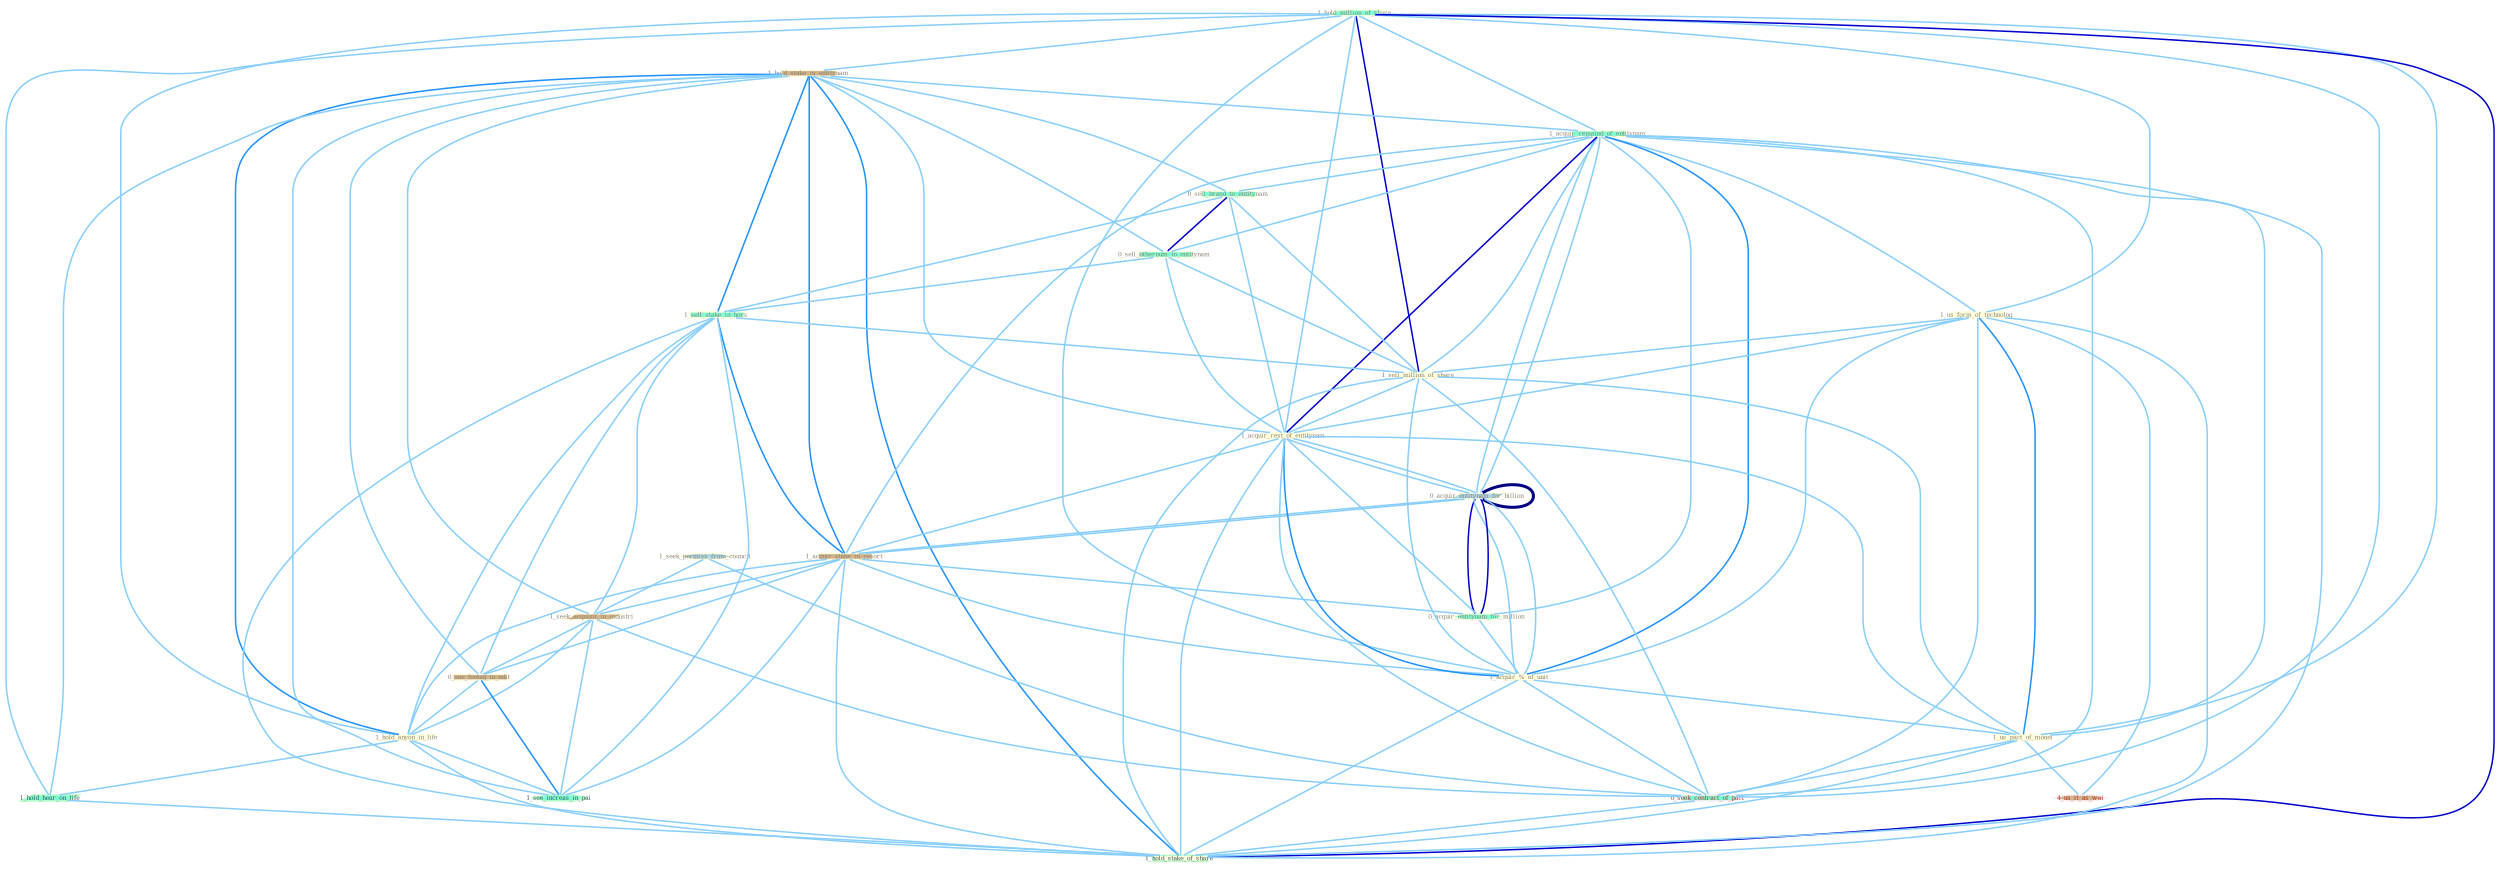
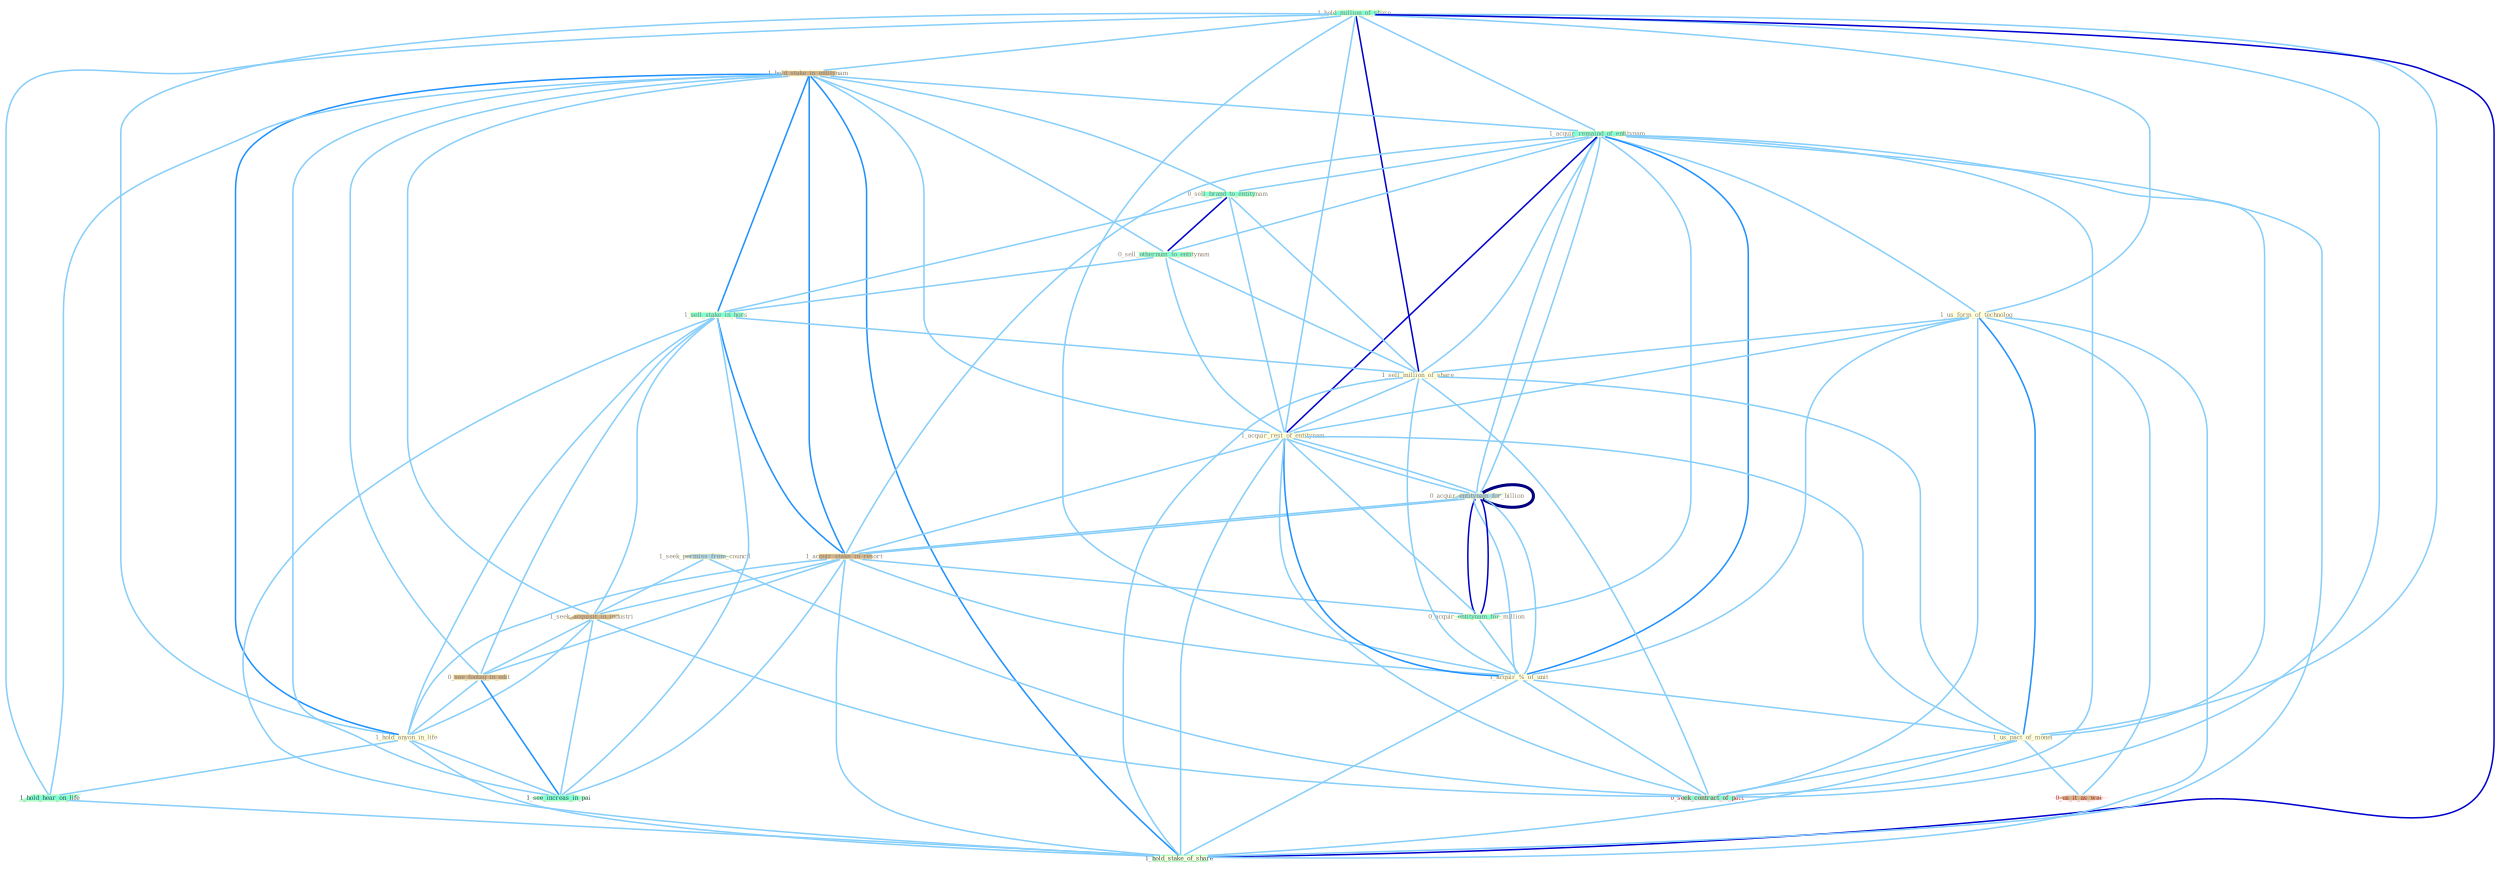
  graph {
    node [color="#ffffe0" fillcolor=aquamarine fixedsize=true fontcolor="#8b7d6b" fontsize=4 shape=box style=filled]
    edge [color="#87cefa" w=1]
    "1_hold_million_of_share " [height=.06 shape=parallelogram width=.5]
    "1_hold_stake_in_entitynam " [fillcolor=tan height=.06 width=.5]
    "1_acquir_remaind_of_entitynam " [height=.06 width=.5]
    "0_sell_brand_to_entitynam " [height=.06 width=.5]
    "1_seek_permiss_from_council " [fillcolor=lightblue height=.06 shape=hexagon width=.5]
    "0_acquir_entitynam_for_billion " [fillcolor=lightblue height=.06 shape=parallelogram width=.5]
    "1_acquir_stake_in_resort " [fillcolor=tan height=.06 width=.5]
    "0_sell_othernum_to_entitynam " [height=.06 width=.5]
    "1_seek_acquisit_in_industri " [fillcolor=tan height=.06 shape=parallelogram width=.5]
    "1_sell_stake_in_hors " [height=.06 width=.5]
    "0_see_footag_in_edit " [fillcolor=tan height=.06 width=.5]
    "1_us_form_of_technolog " [fillcolor=lightyellow height=.06 width=.5]
    "0_acquir_entitynam_for_million " [height=.06 shape=hexagon width=.5]
    "1_acquir_%_of_unit " [fillcolor=lightyellow height=.06 shape=hexagon width=.5]
    n15 [fillcolor=lightyellow height=.06 label="1_us_pact_of_monei" width=.5]
    "1_sell_million_of_share " [fillcolor=lightyellow height=.06 shape=hexagon width=.5]
    "1_hold_anyon_in_life " [fillcolor=lightyellow height=.06 shape=parallelogram width=.5]
    "1_acquir_rest_of_entitynam " [fillcolor=lightyellow height=.06 shape=parallelogram width=.5]
    "0_seek_contract_of_pact " [color="#fff0f5" fontcolor="#b22222" height=.06 width=.5]
-   "0_us_it_as_wai " [color="#fff0f5" fillcolor=tan fontcolor="#b22222" height=.06 shape=hexagon width=.5 label="4_us_it_as_wai"]
+   "0_us_it_as_wai " [color="#fff0f5" fillcolor=tan fontcolor="#b22222" height=.06 shape=hexagon width=.5]
    n21 [color="#BDFCC9" fontcolor="#2f4f4f" height=.06 label="1_hold_hear_on_life" shape=parallelogram width=.5]
    "1_hold_stake_of_share " [color="#BDFCC9" fillcolor=lightyellow fontcolor="#2f4f4f" height=.06 width=.5]
    "1_see_increas_in_pai " [color="#BDFCC9" fontcolor="#2f4f4f" height=.06 shape=hexagon width=.5]
    subgraph sub_1 {
      "1_hold_million_of_share "
      "1_hold_stake_in_entitynam "
      "1_acquir_remaind_of_entitynam "
      "0_sell_brand_to_entitynam "
      "1_seek_permiss_from_council "
      "0_acquir_entitynam_for_billion "
      "1_acquir_stake_in_resort "
      "0_sell_othernum_to_entitynam "
      "1_seek_acquisit_in_industri "
      "1_sell_stake_in_hors "
      "0_see_footag_in_edit "
      "1_us_form_of_technolog "
      "0_acquir_entitynam_for_million "
      "1_acquir_%_of_unit "
      n15
      "1_sell_million_of_share "
      "1_hold_anyon_in_life "
      "1_acquir_rest_of_entitynam "
    }
    subgraph sub_2 {
      "0_acquir_entitynam_for_billion "
      "0_seek_contract_of_pact "
      "0_us_it_as_wai "
    }
    "1_hold_million_of_share " -- "1_hold_stake_in_entitynam "
    "1_hold_million_of_share " -- "1_acquir_remaind_of_entitynam "
    "1_hold_million_of_share " -- "1_us_form_of_technolog "
    "1_hold_million_of_share " -- "1_acquir_%_of_unit "
    "1_hold_million_of_share " -- n15
    "1_hold_million_of_share " -- "1_sell_million_of_share " [color="#0000cd" w=3]
    "1_hold_million_of_share " -- "1_hold_anyon_in_life "
    "1_hold_million_of_share " -- "1_acquir_rest_of_entitynam "
    "1_hold_million_of_share " -- "0_seek_contract_of_pact "
    "1_hold_million_of_share " -- n21
    "1_hold_million_of_share " -- "1_hold_stake_of_share " [color="#0000cd" w=3]
    "1_hold_stake_in_entitynam " -- "1_acquir_remaind_of_entitynam "
    "1_hold_stake_in_entitynam " -- "0_sell_brand_to_entitynam "
    "1_hold_stake_in_entitynam " -- "1_acquir_stake_in_resort " [color="#1e90ff" w=2]
    "1_hold_stake_in_entitynam " -- "0_sell_othernum_to_entitynam "
    "1_hold_stake_in_entitynam " -- "1_seek_acquisit_in_industri "
    "1_hold_stake_in_entitynam " -- "1_sell_stake_in_hors " [color="#1e90ff" w=2]
    "1_hold_stake_in_entitynam " -- "0_see_footag_in_edit "
    "1_hold_stake_in_entitynam " -- "1_hold_anyon_in_life " [color="#1e90ff" w=2]
    "1_hold_stake_in_entitynam " -- "1_acquir_rest_of_entitynam "
    "1_hold_stake_in_entitynam " -- n21
    "1_hold_stake_in_entitynam " -- "1_hold_stake_of_share " [color="#1e90ff" w=2]
    "1_hold_stake_in_entitynam " -- "1_see_increas_in_pai "
    "1_acquir_remaind_of_entitynam " -- "0_sell_brand_to_entitynam "
    "1_acquir_remaind_of_entitynam " -- "0_acquir_entitynam_for_billion "
    "1_acquir_remaind_of_entitynam " -- "0_acquir_entitynam_for_billion "
    "1_acquir_remaind_of_entitynam " -- "1_acquir_stake_in_resort "
    "1_acquir_remaind_of_entitynam " -- "0_sell_othernum_to_entitynam "
    "1_acquir_remaind_of_entitynam " -- "1_us_form_of_technolog "
    "1_acquir_remaind_of_entitynam " -- "0_acquir_entitynam_for_million "
    "1_acquir_remaind_of_entitynam " -- "1_acquir_%_of_unit " [color="#1e90ff" w=2]
    "1_acquir_remaind_of_entitynam " -- n15
    "1_acquir_remaind_of_entitynam " -- "1_sell_million_of_share "
    "1_acquir_remaind_of_entitynam " -- "1_acquir_rest_of_entitynam " [color="#0000cd" w=3]
    "1_acquir_remaind_of_entitynam " -- "0_seek_contract_of_pact "
    "1_acquir_remaind_of_entitynam " -- "1_hold_stake_of_share "
    "0_sell_brand_to_entitynam " -- "0_sell_othernum_to_entitynam " [color="#0000cd" w=3]
    "0_sell_brand_to_entitynam " -- "1_sell_stake_in_hors "
    "0_sell_brand_to_entitynam " -- "1_sell_million_of_share "
    "0_sell_brand_to_entitynam " -- "1_acquir_rest_of_entitynam "
    "1_seek_permiss_from_council " -- "1_seek_acquisit_in_industri "
    "1_seek_permiss_from_council " -- "0_seek_contract_of_pact "
    "0_acquir_entitynam_for_billion " -- "0_acquir_entitynam_for_billion " [color="#000080" style=bold w=4]
    "0_acquir_entitynam_for_billion " -- "1_acquir_stake_in_resort "
    "0_acquir_entitynam_for_billion " -- "0_acquir_entitynam_for_million " [color="#0000cd" w=3]
    "0_acquir_entitynam_for_billion " -- "1_acquir_%_of_unit "
    "0_acquir_entitynam_for_billion " -- "1_acquir_rest_of_entitynam "
    "1_acquir_stake_in_resort " -- "0_acquir_entitynam_for_billion "
    "1_acquir_stake_in_resort " -- "1_seek_acquisit_in_industri "
    "1_acquir_stake_in_resort " -- "1_sell_stake_in_hors " [color="#1e90ff" w=2]
    "1_acquir_stake_in_resort " -- "0_see_footag_in_edit "
    "1_acquir_stake_in_resort " -- "0_acquir_entitynam_for_million "
    "1_acquir_stake_in_resort " -- "1_acquir_%_of_unit "
    "1_acquir_stake_in_resort " -- "1_hold_anyon_in_life "
    "1_acquir_stake_in_resort " -- "1_acquir_rest_of_entitynam "
    "1_acquir_stake_in_resort " -- "1_hold_stake_of_share "
    "1_acquir_stake_in_resort " -- "1_see_increas_in_pai "
    "0_sell_othernum_to_entitynam " -- "1_sell_stake_in_hors "
    "0_sell_othernum_to_entitynam " -- "1_sell_million_of_share "
    "0_sell_othernum_to_entitynam " -- "1_acquir_rest_of_entitynam "
    "1_seek_acquisit_in_industri " -- "1_sell_stake_in_hors "
    "1_seek_acquisit_in_industri " -- "0_see_footag_in_edit "
    "1_seek_acquisit_in_industri " -- "1_hold_anyon_in_life "
    "1_seek_acquisit_in_industri " -- "0_seek_contract_of_pact "
    "1_seek_acquisit_in_industri " -- "1_see_increas_in_pai "
    "1_sell_stake_in_hors " -- "0_see_footag_in_edit "
    "1_sell_stake_in_hors " -- "1_sell_million_of_share "
    "1_sell_stake_in_hors " -- "1_hold_anyon_in_life "
    "1_sell_stake_in_hors " -- "1_hold_stake_of_share "
    "1_sell_stake_in_hors " -- "1_see_increas_in_pai "
    "0_see_footag_in_edit " -- "1_hold_anyon_in_life "
    "0_see_footag_in_edit " -- "1_see_increas_in_pai " [color="#1e90ff" w=2]
    "1_us_form_of_technolog " -- "1_acquir_%_of_unit "
    "1_us_form_of_technolog " -- n15 [color="#1e90ff" w=2]
    "1_us_form_of_technolog " -- "1_sell_million_of_share "
    "1_us_form_of_technolog " -- "1_acquir_rest_of_entitynam "
    "1_us_form_of_technolog " -- "0_seek_contract_of_pact "
    "1_us_form_of_technolog " -- "0_us_it_as_wai "
    "1_us_form_of_technolog " -- "1_hold_stake_of_share "
    "0_acquir_entitynam_for_million " -- "0_acquir_entitynam_for_billion " [color="#0000cd" w=3]
    "0_acquir_entitynam_for_million " -- "1_acquir_%_of_unit "
    "0_acquir_entitynam_for_million " -- "1_acquir_rest_of_entitynam "
    "1_acquir_%_of_unit " -- "0_acquir_entitynam_for_billion "
    "1_acquir_%_of_unit " -- n15
    "1_acquir_%_of_unit " -- "1_sell_million_of_share "
    "1_acquir_%_of_unit " -- "1_acquir_rest_of_entitynam " [color="#1e90ff" w=2]
    "1_acquir_%_of_unit " -- "0_seek_contract_of_pact "
    "1_acquir_%_of_unit " -- "1_hold_stake_of_share "
    n15 -- "1_sell_million_of_share "
    n15 -- "1_acquir_rest_of_entitynam "
    n15 -- "0_seek_contract_of_pact "
    n15 -- "0_us_it_as_wai "
    n15 -- "1_hold_stake_of_share "
    "1_sell_million_of_share " -- "1_acquir_rest_of_entitynam "
    "1_sell_million_of_share " -- "0_seek_contract_of_pact "
    "1_sell_million_of_share " -- "1_hold_stake_of_share " [w=2]
    "1_hold_anyon_in_life " -- n21
    "1_hold_anyon_in_life " -- "1_hold_stake_of_share "
    "1_hold_anyon_in_life " -- "1_see_increas_in_pai "
    "1_acquir_rest_of_entitynam " -- "0_acquir_entitynam_for_billion "
    "1_acquir_rest_of_entitynam " -- "0_seek_contract_of_pact "
    "1_acquir_rest_of_entitynam " -- "1_hold_stake_of_share "
-   "0_seek_contract_of_pact " -- "1_hold_stake_of_share "
    n21 -- "1_hold_stake_of_share "
  }
